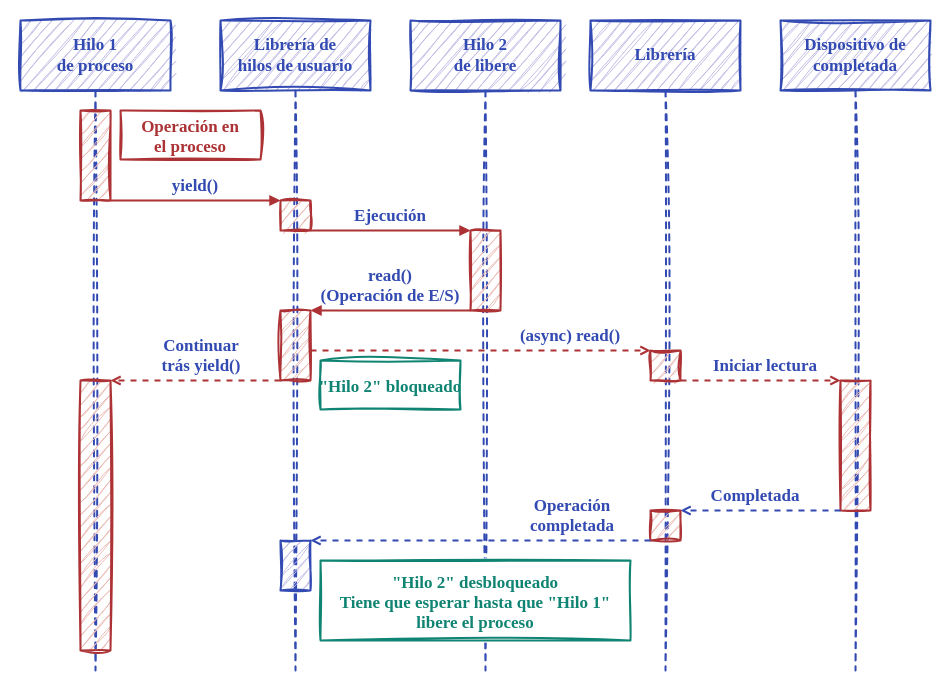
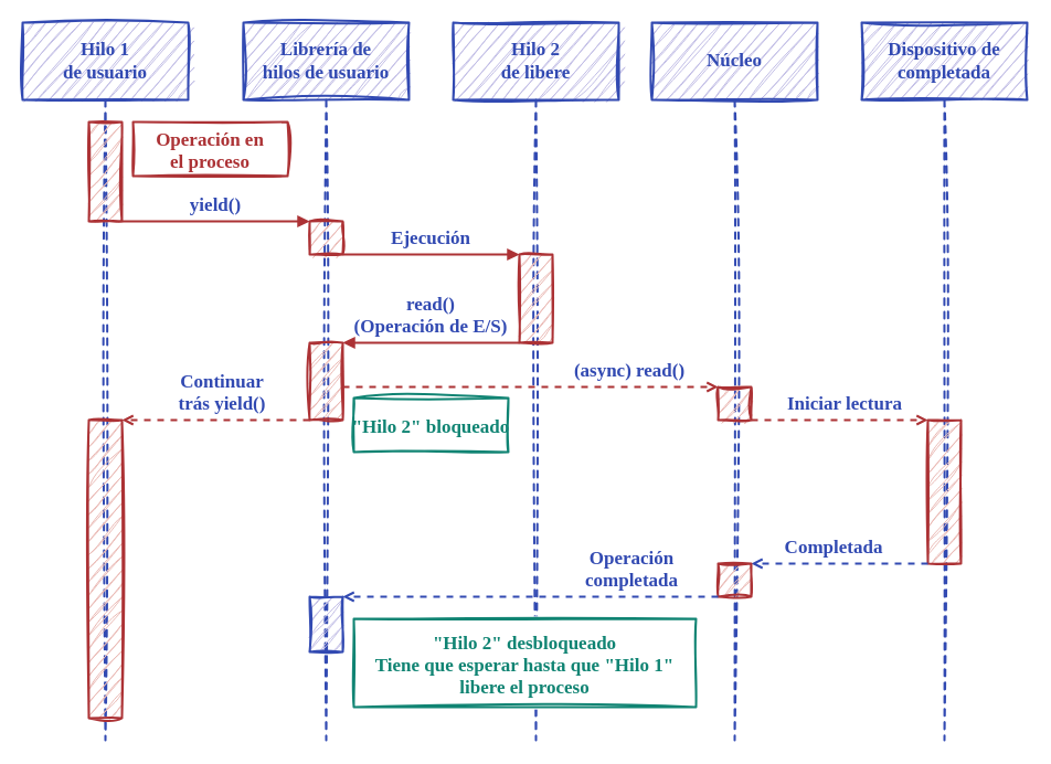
  <mxCell id="0" />
  <mxCell id="1" parent="0" />
  <mxCell id="2" value="&quot;Hilo 2&quot; bloqueado" style="fillColor=default;strokeColor=#108473;sketch=1;curveFitting=1;jiggle=2;strokeWidth=2;fontColor=#108473;fontFamily=Ink Free;fontSize=17;fontStyle=1" vertex="1" parent="1"><mxGeometry x="320" y="360" width="140" height="49" as="geometry" /></mxCell>
  <mxCell id="3" value="Dispositivo de&#10;completada" style="shape=umlLifeline;perimeter=lifelinePerimeter;whiteSpace=wrap;container=1;dropTarget=0;collapsible=0;recursiveResize=0;outlineConnect=0;portConstraint=eastwest;newEdgeStyle={&quot;edgeStyle&quot;:&quot;elbowEdgeStyle&quot;,&quot;elbow&quot;:&quot;vertical&quot;,&quot;curved&quot;:0,&quot;rounded&quot;:0};size=70;fontSize=17;fontFamily=Ink Free;fillColor=#C2BEE6;strokeColor=#324AB2;fontColor=#324AB2;sketch=1;curveFitting=1;jiggle=2;fontStyle=1;strokeWidth=2;" vertex="1" parent="1"><mxGeometry x="780" y="20" width="150" height="650" as="geometry" /></mxCell>
  <mxCell id="4" value="" style="points=[];perimeter=orthogonalPerimeter;outlineConnect=0;targetShapes=umlLifeline;portConstraint=eastwest;newEdgeStyle={&quot;edgeStyle&quot;:&quot;elbowEdgeStyle&quot;,&quot;elbow&quot;:&quot;vertical&quot;,&quot;curved&quot;:0,&quot;rounded&quot;:0};strokeWidth=2;strokeColor=#AC3235;fillColor=#EBBBB6;sketch=1;curveFitting=1;jiggle=2;fontSize=17;fontFamily=Ink Free;fontColor=#AC3235;fontStyle=1;" vertex="1" parent="3"><mxGeometry x="60" y="360" width="30" height="130" as="geometry" /></mxCell>
  <mxCell id="5" value="Iniciar lectura" style="verticalAlign=bottom;endArrow=open;edgeStyle=elbowEdgeStyle;elbow=vertical;curved=0;rounded=0;strokeColor=#AC3235;strokeWidth=2;fontFamily=Ink Free;fontSize=17;fontStyle=1;fontColor=#324AB2;labelBackgroundColor=none;spacingBottom=4;endFill=0;dashed=1;" edge="1" parent="1" target="4"><mxGeometry x="0.067" relative="1" as="geometry"><Array as="points"><mxPoint x="760" y="380" /></Array><mxPoint as="offset" /><mxPoint x="680" y="380" as="sourcePoint" /><mxPoint x="830" y="380" as="targetPoint" /></mxGeometry></mxCell>
  <mxCell id="6" value="Completada" style="verticalAlign=bottom;endArrow=open;edgeStyle=elbowEdgeStyle;elbow=vertical;curved=0;rounded=0;strokeColor=#324AB2;strokeWidth=2;fontFamily=Ink Free;fontSize=17;fontStyle=1;fontColor=#324AB2;labelBackgroundColor=none;spacingBottom=4;dashed=1;endFill=0;" edge="1" parent="1" target="12"><mxGeometry x="0.059" relative="1" as="geometry"><Array as="points"><mxPoint x="740" y="510" /></Array><mxPoint as="offset" /><mxPoint x="840" y="510" as="sourcePoint" /><mxPoint x="690" y="510" as="targetPoint" /></mxGeometry></mxCell>
- <mxCell id="7" value="Hilo 1&#10;de proceso" style="shape=umlLifeline;perimeter=lifelinePerimeter;whiteSpace=wrap;container=1;dropTarget=0;collapsible=0;recursiveResize=0;outlineConnect=0;portConstraint=eastwest;newEdgeStyle={&quot;edgeStyle&quot;:&quot;elbowEdgeStyle&quot;,&quot;elbow&quot;:&quot;vertical&quot;,&quot;curved&quot;:0,&quot;rounded&quot;:0};size=70;fillColor=#C2BEE6;sketch=1;curveFitting=1;jiggle=2;fontColor=#324AB2;fontStyle=1;fontSize=17;fontFamily=Ink Free;strokeColor=#324AB2;strokeWidth=2;" vertex="1" parent="1"><mxGeometry x="20" y="20" width="150" height="650" as="geometry" /></mxCell>
+ <mxCell id="7" value="Hilo 1&#10;de usuario" style="shape=umlLifeline;perimeter=lifelinePerimeter;whiteSpace=wrap;container=1;dropTarget=0;collapsible=0;recursiveResize=0;outlineConnect=0;portConstraint=eastwest;newEdgeStyle={&quot;edgeStyle&quot;:&quot;elbowEdgeStyle&quot;,&quot;elbow&quot;:&quot;vertical&quot;,&quot;curved&quot;:0,&quot;rounded&quot;:0};size=70;fillColor=#C2BEE6;sketch=1;curveFitting=1;jiggle=2;fontColor=#324AB2;fontStyle=1;fontSize=17;fontFamily=Ink Free;strokeColor=#324AB2;strokeWidth=2;" vertex="1" parent="1"><mxGeometry x="20" y="20" width="150" height="650" as="geometry" /></mxCell>
  <mxCell id="8" value="" style="points=[];perimeter=orthogonalPerimeter;outlineConnect=0;targetShapes=umlLifeline;portConstraint=eastwest;newEdgeStyle={&quot;edgeStyle&quot;:&quot;elbowEdgeStyle&quot;,&quot;elbow&quot;:&quot;vertical&quot;,&quot;curved&quot;:0,&quot;rounded&quot;:0};strokeWidth=2;strokeColor=#AC3235;fillColor=#EBBBB6;sketch=1;curveFitting=1;jiggle=2;fontSize=17;fontFamily=Ink Free;fontColor=#AC3235;fontStyle=1;" vertex="1" parent="7"><mxGeometry x="60" y="90" width="30" height="90" as="geometry" /></mxCell>
  <mxCell id="9" value="" style="points=[];perimeter=orthogonalPerimeter;outlineConnect=0;targetShapes=umlLifeline;portConstraint=eastwest;newEdgeStyle={&quot;edgeStyle&quot;:&quot;elbowEdgeStyle&quot;,&quot;elbow&quot;:&quot;vertical&quot;,&quot;curved&quot;:0,&quot;rounded&quot;:0};strokeWidth=2;strokeColor=#AC3235;fillColor=#EBBBB6;sketch=1;curveFitting=1;jiggle=2;fontSize=17;fontFamily=Ink Free;fontColor=#AC3235;fontStyle=1;" vertex="1" parent="7"><mxGeometry x="60" y="360" width="30" height="270" as="geometry" /></mxCell>
- <mxCell id="10" value="Librería" style="shape=umlLifeline;perimeter=lifelinePerimeter;whiteSpace=wrap;container=1;dropTarget=0;collapsible=0;recursiveResize=0;outlineConnect=0;portConstraint=eastwest;newEdgeStyle={&quot;edgeStyle&quot;:&quot;elbowEdgeStyle&quot;,&quot;elbow&quot;:&quot;vertical&quot;,&quot;curved&quot;:0,&quot;rounded&quot;:0};size=70;fontSize=17;fontFamily=Ink Free;fillColor=#C2BEE6;strokeColor=#324AB2;fontColor=#324AB2;sketch=1;curveFitting=1;jiggle=2;fontStyle=1;strokeWidth=2;" vertex="1" parent="1"><mxGeometry x="590" y="20" width="150" height="650" as="geometry" /></mxCell>
+ <mxCell id="10" value="Núcleo" style="shape=umlLifeline;perimeter=lifelinePerimeter;whiteSpace=wrap;container=1;dropTarget=0;collapsible=0;recursiveResize=0;outlineConnect=0;portConstraint=eastwest;newEdgeStyle={&quot;edgeStyle&quot;:&quot;elbowEdgeStyle&quot;,&quot;elbow&quot;:&quot;vertical&quot;,&quot;curved&quot;:0,&quot;rounded&quot;:0};size=70;fontSize=17;fontFamily=Ink Free;fillColor=#C2BEE6;strokeColor=#324AB2;fontColor=#324AB2;sketch=1;curveFitting=1;jiggle=2;fontStyle=1;strokeWidth=2;" vertex="1" parent="1"><mxGeometry x="590" y="20" width="150" height="650" as="geometry" /></mxCell>
  <mxCell id="11" value="" style="points=[];perimeter=orthogonalPerimeter;outlineConnect=0;targetShapes=umlLifeline;portConstraint=eastwest;newEdgeStyle={&quot;edgeStyle&quot;:&quot;elbowEdgeStyle&quot;,&quot;elbow&quot;:&quot;vertical&quot;,&quot;curved&quot;:0,&quot;rounded&quot;:0};strokeWidth=2;strokeColor=#AC3235;fillColor=#EBBBB6;sketch=1;curveFitting=1;jiggle=2;fontSize=17;fontFamily=Ink Free;fontColor=#AC3235;fontStyle=1;" vertex="1" parent="10"><mxGeometry x="60" y="330" width="30" height="30" as="geometry" /></mxCell>
  <mxCell id="12" value="" style="points=[];perimeter=orthogonalPerimeter;outlineConnect=0;targetShapes=umlLifeline;portConstraint=eastwest;newEdgeStyle={&quot;edgeStyle&quot;:&quot;elbowEdgeStyle&quot;,&quot;elbow&quot;:&quot;vertical&quot;,&quot;curved&quot;:0,&quot;rounded&quot;:0};strokeWidth=2;strokeColor=#AC3235;fillColor=#EBBBB6;sketch=1;curveFitting=1;jiggle=2;fontSize=17;fontFamily=Ink Free;fontColor=#AC3235;fontStyle=1;" vertex="1" parent="10"><mxGeometry x="60" y="490" width="30" height="30" as="geometry" /></mxCell>
  <mxCell id="13" value="Librería de&#10;hilos de usuario" style="shape=umlLifeline;perimeter=lifelinePerimeter;whiteSpace=wrap;container=1;dropTarget=0;collapsible=0;recursiveResize=0;outlineConnect=0;portConstraint=eastwest;newEdgeStyle={&quot;edgeStyle&quot;:&quot;elbowEdgeStyle&quot;,&quot;elbow&quot;:&quot;vertical&quot;,&quot;curved&quot;:0,&quot;rounded&quot;:0};size=70;fontSize=17;fontFamily=Ink Free;fillColor=#C2BEE6;strokeColor=#324AB2;fontColor=#324AB2;sketch=1;curveFitting=1;jiggle=2;fontStyle=1;strokeWidth=2;" vertex="1" parent="1"><mxGeometry x="220" y="20" width="150" height="650" as="geometry" /></mxCell>
  <mxCell id="14" value="" style="points=[];perimeter=orthogonalPerimeter;outlineConnect=0;targetShapes=umlLifeline;portConstraint=eastwest;newEdgeStyle={&quot;edgeStyle&quot;:&quot;elbowEdgeStyle&quot;,&quot;elbow&quot;:&quot;vertical&quot;,&quot;curved&quot;:0,&quot;rounded&quot;:0};strokeWidth=2;strokeColor=#AC3235;fillColor=#EBBBB6;sketch=1;curveFitting=1;jiggle=2;fontSize=17;fontFamily=Ink Free;fontColor=#AC3235;fontStyle=1;" vertex="1" parent="13"><mxGeometry x="60" y="180" width="30" height="30" as="geometry" /></mxCell>
  <mxCell id="15" value="" style="points=[];perimeter=orthogonalPerimeter;outlineConnect=0;targetShapes=umlLifeline;portConstraint=eastwest;newEdgeStyle={&quot;edgeStyle&quot;:&quot;elbowEdgeStyle&quot;,&quot;elbow&quot;:&quot;vertical&quot;,&quot;curved&quot;:0,&quot;rounded&quot;:0};strokeWidth=2;strokeColor=#AC3235;fillColor=#EBBBB6;sketch=1;curveFitting=1;jiggle=2;fontSize=17;fontFamily=Ink Free;fontColor=#AC3235;fontStyle=1;" vertex="1" parent="13"><mxGeometry x="60" y="290" width="30" height="70" as="geometry" /></mxCell>
  <mxCell id="16" value="read()&#10;(Operación de E/S)" style="verticalAlign=bottom;endArrow=none;edgeStyle=elbowEdgeStyle;elbow=vertical;curved=0;rounded=0;strokeColor=#AC3235;strokeWidth=2;fontFamily=Ink Free;fontSize=17;fontStyle=1;fontColor=#324AB2;labelBackgroundColor=none;spacingBottom=4;endFill=0;startArrow=block;startFill=1;" edge="1" parent="1" target="20"><mxGeometry relative="1" as="geometry"><Array as="points"><mxPoint x="406" y="310" /></Array><mxPoint as="offset" /><mxPoint x="310" y="310" as="sourcePoint" /><mxPoint x="460" y="310" as="targetPoint" /></mxGeometry></mxCell>
  <mxCell id="17" value="Operación en&#10;el proceso" style="fillColor=default;strokeColor=#AC3235;sketch=1;curveFitting=1;jiggle=2;strokeWidth=2;fontColor=#AC3235;fontFamily=Ink Free;fontSize=17;fontStyle=1" vertex="1" parent="1"><mxGeometry x="120" y="110" width="140" height="49" as="geometry" /></mxCell>
  <mxCell id="18" value="yield()" style="verticalAlign=bottom;endArrow=block;edgeStyle=elbowEdgeStyle;elbow=vertical;curved=0;rounded=0;strokeColor=#AC3235;strokeWidth=2;fontFamily=Ink Free;fontSize=17;fontStyle=1;fontColor=#324AB2;labelBackgroundColor=none;spacingBottom=4;" edge="1" parent="1"><mxGeometry x="0.003" relative="1" as="geometry"><Array as="points"><mxPoint x="206" y="200" /></Array><mxPoint as="offset" /><mxPoint x="110" y="200" as="sourcePoint" /><mxPoint x="280" y="200" as="targetPoint" /></mxGeometry></mxCell>
  <mxCell id="19" value="Hilo 2&#10;de libere" style="shape=umlLifeline;perimeter=lifelinePerimeter;whiteSpace=wrap;container=1;dropTarget=0;collapsible=0;recursiveResize=0;outlineConnect=0;portConstraint=eastwest;newEdgeStyle={&quot;edgeStyle&quot;:&quot;elbowEdgeStyle&quot;,&quot;elbow&quot;:&quot;vertical&quot;,&quot;curved&quot;:0,&quot;rounded&quot;:0};size=70;fillColor=#C2BEE6;sketch=1;curveFitting=1;jiggle=2;fontColor=#324AB2;fontStyle=1;fontSize=17;fontFamily=Ink Free;strokeColor=#324AB2;strokeWidth=2;" vertex="1" parent="1"><mxGeometry x="410" y="20" width="150" height="650" as="geometry" /></mxCell>
  <mxCell id="20" value="" style="points=[];perimeter=orthogonalPerimeter;outlineConnect=0;targetShapes=umlLifeline;portConstraint=eastwest;newEdgeStyle={&quot;edgeStyle&quot;:&quot;elbowEdgeStyle&quot;,&quot;elbow&quot;:&quot;vertical&quot;,&quot;curved&quot;:0,&quot;rounded&quot;:0};strokeWidth=2;strokeColor=#AC3235;fillColor=#EBBBB6;sketch=1;curveFitting=1;jiggle=2;fontSize=17;fontFamily=Ink Free;fontColor=#AC3235;fontStyle=1;" vertex="1" parent="19"><mxGeometry x="60" y="210" width="30" height="80" as="geometry" /></mxCell>
  <mxCell id="21" value="Ejecución" style="verticalAlign=bottom;endArrow=block;edgeStyle=elbowEdgeStyle;elbow=vertical;curved=0;rounded=0;strokeColor=#AC3235;strokeWidth=2;fontFamily=Ink Free;fontSize=17;fontStyle=1;fontColor=#324AB2;labelBackgroundColor=none;spacingBottom=4;" edge="1" parent="1" target="20"><mxGeometry x="0.003" relative="1" as="geometry"><Array as="points"><mxPoint x="406" y="230" /></Array><mxPoint as="offset" /><mxPoint x="310" y="230" as="sourcePoint" /><mxPoint x="460" y="230" as="targetPoint" /></mxGeometry></mxCell>
  <mxCell id="22" value="Operación&#10;completada" style="verticalAlign=bottom;endArrow=open;edgeStyle=elbowEdgeStyle;elbow=vertical;curved=0;rounded=0;strokeColor=#324AB2;strokeWidth=2;fontFamily=Ink Free;fontSize=17;fontStyle=1;fontColor=#324AB2;labelBackgroundColor=none;spacingBottom=4;dashed=1;endFill=0;" edge="1" parent="1" target="25"><mxGeometry x="-0.543" relative="1" as="geometry"><Array as="points"><mxPoint x="550" y="540" /></Array><mxPoint as="offset" /><mxPoint x="650" y="540" as="sourcePoint" /><mxPoint x="330" y="540" as="targetPoint" /></mxGeometry></mxCell>
  <mxCell id="23" value="(async) read()" style="verticalAlign=bottom;endArrow=open;edgeStyle=elbowEdgeStyle;elbow=vertical;curved=0;rounded=0;strokeColor=#AC3235;strokeWidth=2;fontFamily=Ink Free;fontSize=17;fontStyle=1;fontColor=#324AB2;labelBackgroundColor=none;spacingBottom=4;dashed=1;endFill=0;" edge="1" parent="1" target="11"><mxGeometry x="0.529" relative="1" as="geometry"><Array as="points"><mxPoint x="406" y="350" /></Array><mxPoint as="offset" /><mxPoint x="310" y="350" as="sourcePoint" /><mxPoint x="640" y="350" as="targetPoint" /></mxGeometry></mxCell>
  <mxCell id="24" value="Continuar&#10;trás yield()" style="verticalAlign=bottom;endArrow=open;edgeStyle=elbowEdgeStyle;elbow=vertical;curved=0;rounded=0;strokeColor=#AC3235;strokeWidth=2;fontFamily=Ink Free;fontSize=17;fontStyle=1;fontColor=#324AB2;labelBackgroundColor=none;spacingBottom=4;dashed=1;endFill=0;" edge="1" parent="1" target="9"><mxGeometry x="-0.067" relative="1" as="geometry"><Array as="points"><mxPoint x="180" y="380" /></Array><mxPoint as="offset" /><mxPoint x="280" y="380" as="sourcePoint" /><mxPoint x="130" y="380" as="targetPoint" /></mxGeometry></mxCell>
  <mxCell id="25" value="" style="points=[];perimeter=orthogonalPerimeter;outlineConnect=0;targetShapes=umlLifeline;portConstraint=eastwest;newEdgeStyle={&quot;edgeStyle&quot;:&quot;elbowEdgeStyle&quot;,&quot;elbow&quot;:&quot;vertical&quot;,&quot;curved&quot;:0,&quot;rounded&quot;:0};strokeWidth=2;strokeColor=#324AB2;fillColor=#C2BEE6;sketch=1;curveFitting=1;jiggle=2;fontSize=17;fontFamily=Ink Free;fontColor=#324AB2;fontStyle=1;" vertex="1" parent="1"><mxGeometry x="280" y="540" width="30" height="50" as="geometry" /></mxCell>
  <mxCell id="26" value="&quot;Hilo 2&quot; desbloqueado&#10;Tiene que esperar hasta que &quot;Hilo 1&quot;&#10;libere el proceso" style="fillColor=default;strokeColor=#108473;sketch=1;curveFitting=1;jiggle=2;strokeWidth=2;fontColor=#108473;fontFamily=Ink Free;fontSize=17;fontStyle=1" vertex="1" parent="1"><mxGeometry x="320" y="560" width="310" height="80" as="geometry" /></mxCell>
